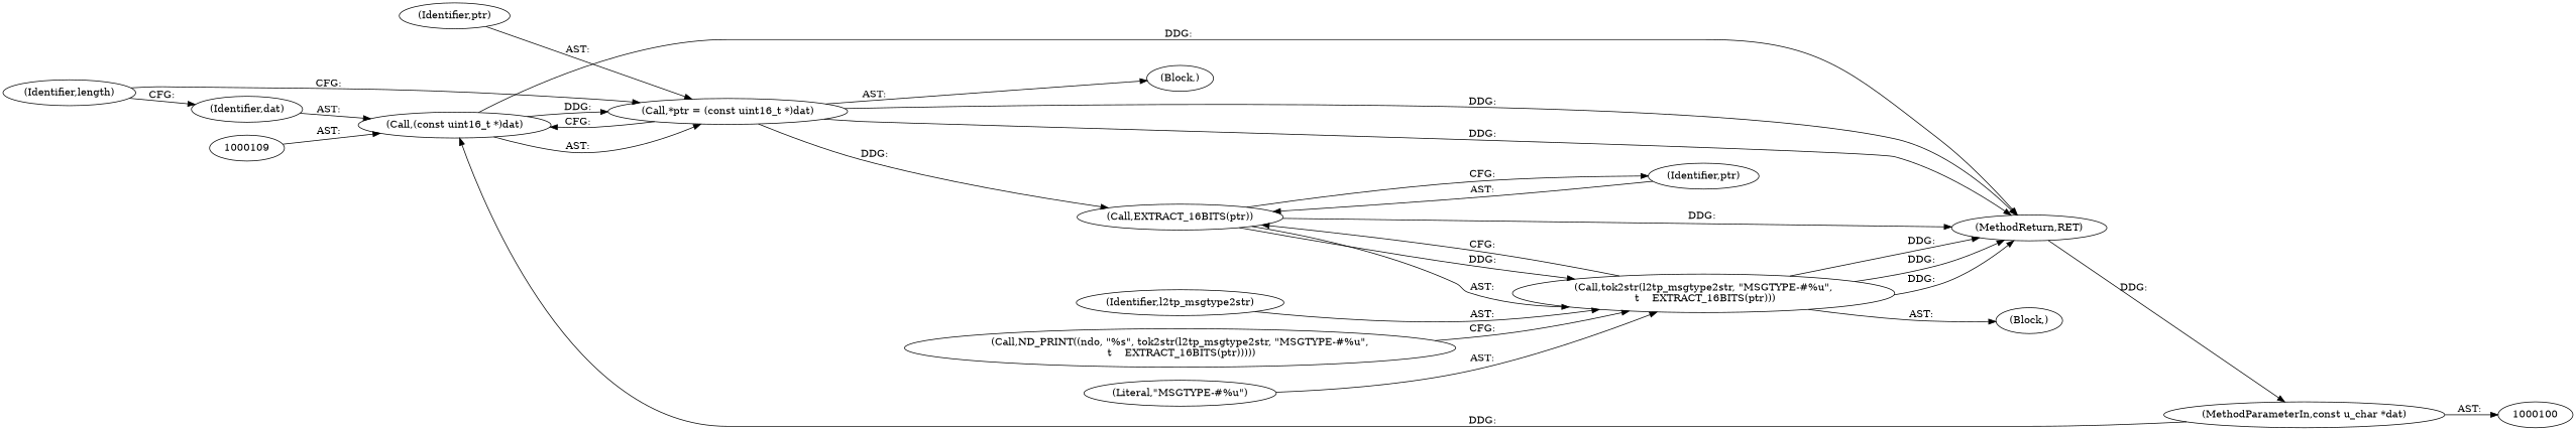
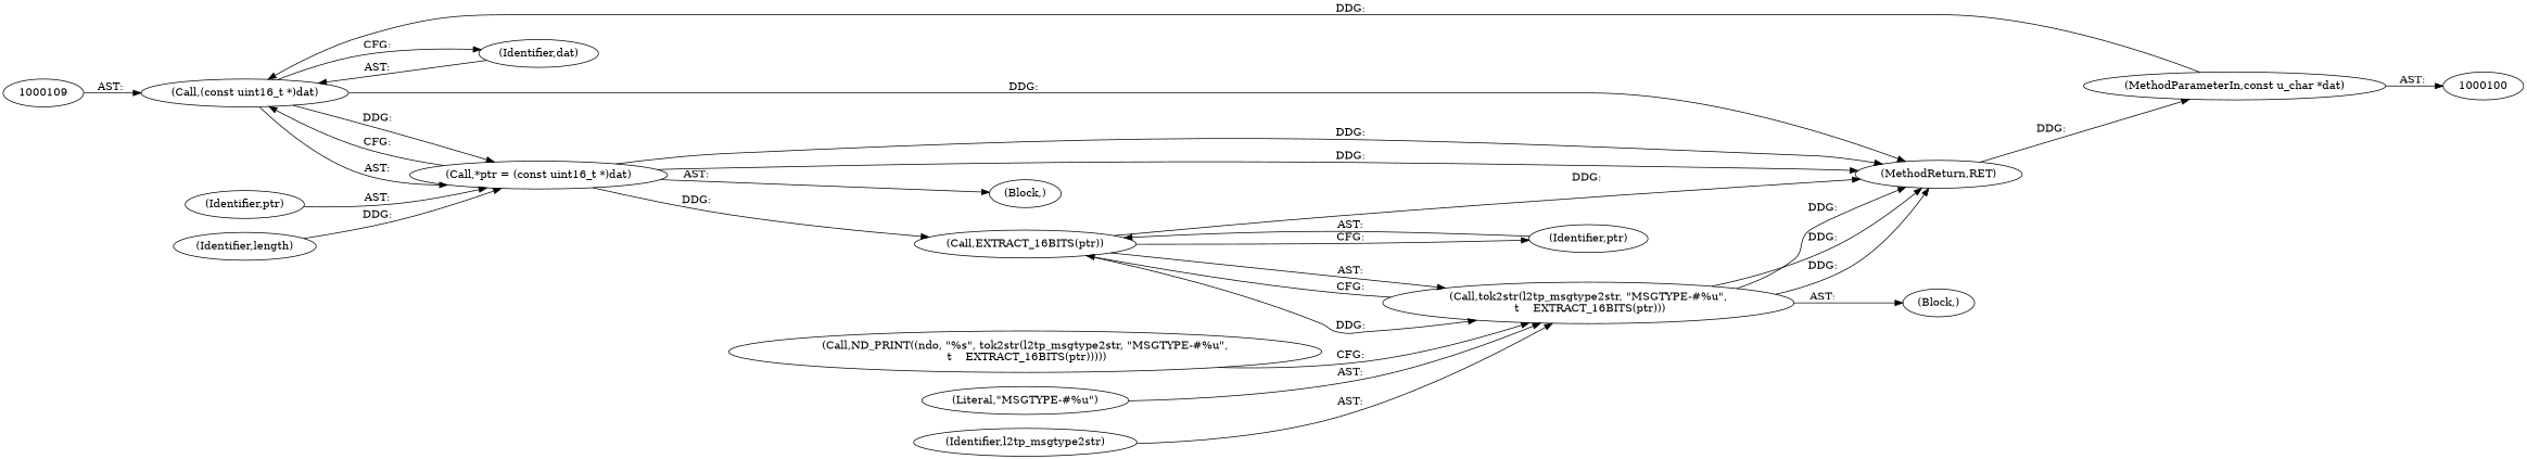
  digraph {
    rankdir=LR
    n1 [label="(Call,(const uint16_t *)dat)"]
    n2 [label="(Call,*ptr = (const uint16_t *)dat)"]
    n3 [label="(MethodReturn,RET)"]
    n4 [label="(Identifier,dat)"]
    n5 [label="(Call,EXTRACT_16BITS(ptr))"]
    n6 [label="(Block,)"]
    n7 [label="(MethodParameterIn,const u_char *dat)"]
    1000100
    n9 [label="(Call,tok2str(l2tp_msgtype2str, \"MSGTYPE-#%u\",\n \t    EXTRACT_16BITS(ptr)))"]
    n10 [label="(Identifier,ptr)"]
    n11 [label="(Block,)"]
    n12 [label="(Identifier,l2tp_msgtype2str)"]
    n13 [label="(Call,ND_PRINT((ndo, \"%s\", tok2str(l2tp_msgtype2str, \"MSGTYPE-#%u\",\n \t    EXTRACT_16BITS(ptr)))))"]
    n14 [label="(Identifier,ptr)"]
    n15 [label="(Literal,\"MSGTYPE-#%u\")"]
    n16 [label="(Identifier,length)"]
    1000109
    n1 -> n2 [label="AST: "]
    n1 -> n2 [label="DDG: "]
    n1 -> n3 [label="DDG: "]
-   n16 -> n4 [label="CFG: "]
+   n1 -> n4 [label="CFG: "]
    n2 -> n1 [label="CFG: "]
    n2 -> n3 [label="DDG: "]
    n2 -> n3 [label="DDG: "]
    n2 -> n5 [label="DDG: "]
    n2 -> n6 [label="AST: "]
    n3 -> n7 [label="DDG: "]
    n4 -> n1 [label="AST: "]
    n5 -> n3 [label="DDG: "]
    n5 -> n9 [label="AST: "]
    n5 -> n9 [label="DDG: "]
    n5 -> n10 [label="CFG: "]
    n7 -> n1 [label="DDG: "]
    n7 -> 1000100 [label="AST: "]
    n9 -> n3 [label="DDG: "]
    n9 -> n3 [label="DDG: "]
    n9 -> n3 [label="DDG: "]
    n9 -> n5 [label="CFG: "]
    n9 -> n11 [label="AST: "]
    n10 -> n5 [label="AST: "]
    n12 -> n9 [label="AST: "]
    n13 -> n9 [label="CFG: "]
    n14 -> n2 [label="AST: "]
    n15 -> n9 [label="AST: "]
-   n16 -> n2 [label="CFG: "]
+   n16 -> n2 [label="DDG: "]
    1000109 -> n1 [label="AST: "]
  }
